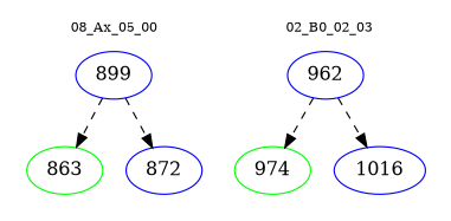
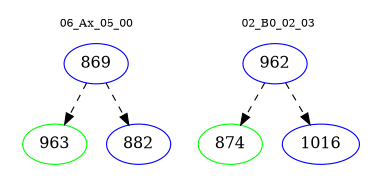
  digraph {
    node [color=blue]
    edge [color=black style=dashed]
-   n1 [label=899]
-   n2 [color=green label=863]
-   n3 [label=872]
+   n1 [label=869]
+   n2 [color=green label=963]
+   n3 [label=882]
    n4 [label=962]
-   n5 [color=green label=974]
+   n5 [color=green label=874]
    n6 [label=1016]
    subgraph cluster_1 {
      color=white
      fontsize=10
-     label="08_Ax_05_00"
+     label="06_Ax_05_00"
      n1
      n2
      n3
    }
    subgraph cluster_2 {
      color=white
      fontsize=10
      label="02_B0_02_03"
      n4
      n5
      n6
    }
    n1 -> n2
    n1 -> n3
    n4 -> n5
    n4 -> n6
  }
